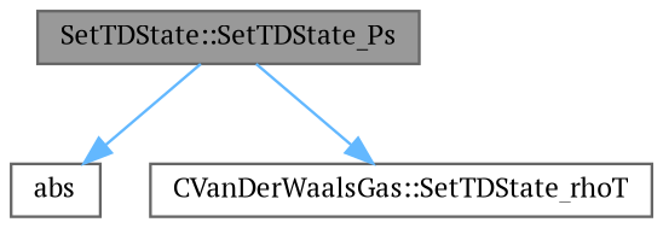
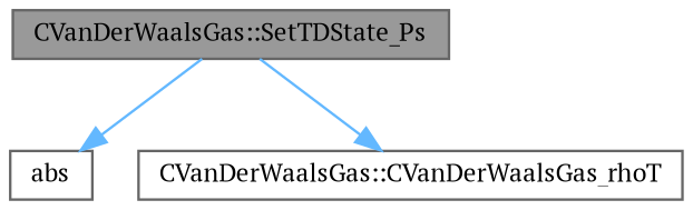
  digraph {
    fontname="PT Serif"
    rankdir=TB
    node [color=grey40 fillcolor=white fontname="PT Serif" fontsize=10 shape=box style=filled]
    edge [color=steelblue1 fontname="PT Serif" fontsize=10 labelfontname=Helvetica labelfontsize=10 style=solid]
-   n1 [color=gray40 fillcolor=grey60 fontcolor=black height=0.2 label="SetTDState::SetTDState_Ps" width=0.4]
+   n1 [color=gray40 fillcolor=grey60 fontcolor=black height=0.2 label="CVanDerWaalsGas::SetTDState_Ps" width=0.4]
    n2 [height=0.2 label=abs width=0.4]
-   n3 [height=0.2 label="CVanDerWaalsGas::SetTDState_rhoT" width=0.4]
+   n3 [height=0.2 label="CVanDerWaalsGas::CVanDerWaalsGas_rhoT" width=0.4]
    n1 -> n2
    n1 -> n3
  }
